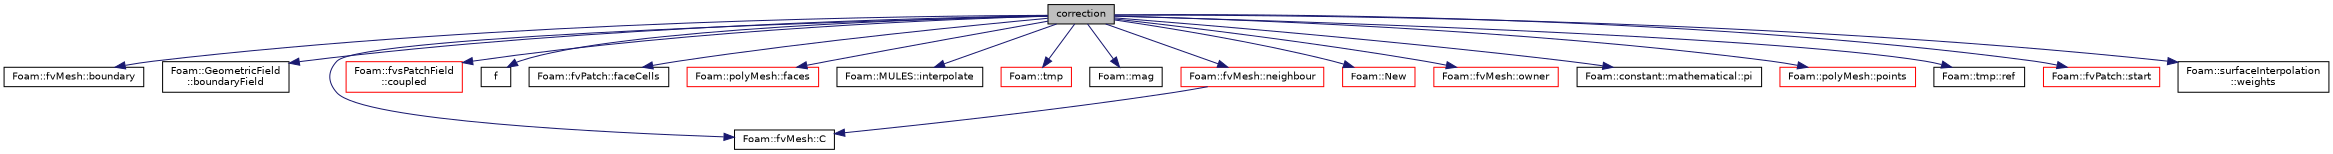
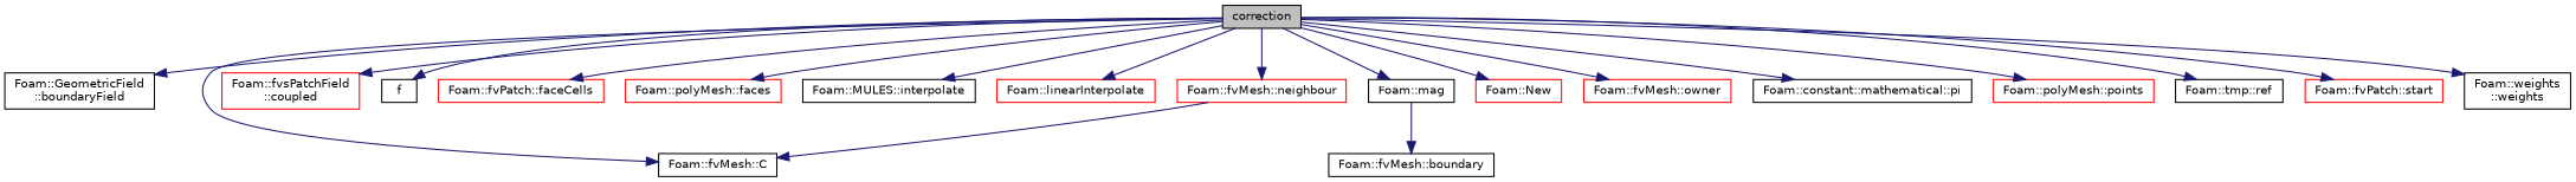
  digraph {
    rankdir=TB
    node [color=black fontname=Helvetica fontsize=10 shape=record]
    edge [color=midnightblue fontname=Helvetica fontsize=10 labelfontname=Helvetica labelfontsize=10 style=solid]
    n1 [fillcolor=grey75 fontcolor=black height=0.2 label=correction style=filled width=0.4]
    n2 [height=0.2 label="Foam::fvMesh::boundary" width=0.4]
    n3 [height=0.2 label="Foam::GeometricField\l::boundaryField" width=0.4]
    n4 [height=0.2 label="Foam::fvMesh::C" width=0.4]
    n5 [color=red height=0.2 label="Foam::fvsPatchField\l::coupled" width=0.4]
    n6 [height=0.2 label=f width=0.4]
-   n7 [height=0.2 label="Foam::fvPatch::faceCells" width=0.4]
+   n7 [color=red height=0.2 label="Foam::fvPatch::faceCells" width=0.4]
    n8 [color=red height=0.2 label="Foam::polyMesh::faces" width=0.4]
    n9 [height=0.2 label="Foam::MULES::interpolate" width=0.4]
-   n10 [color=red height=0.2 label="Foam::tmp" width=0.4]
+   n10 [color=red height=0.2 label="Foam::linearInterpolate" width=0.4]
    n11 [height=0.2 label="Foam::mag" width=0.4]
    n12 [color=red height=0.2 label="Foam::fvMesh::neighbour" width=0.4]
    n13 [color=red height=0.2 label="Foam::New" width=0.4]
    n14 [color=red height=0.2 label="Foam::fvMesh::owner" width=0.4]
    n15 [height=0.2 label="Foam::constant::mathematical::pi" width=0.4]
    n16 [color=red height=0.2 label="Foam::polyMesh::points" width=0.4]
    n17 [height=0.2 label="Foam::tmp::ref" width=0.4]
    n18 [color=red height=0.2 label="Foam::fvPatch::start" width=0.4]
-   n19 [height=0.2 label="Foam::surfaceInterpolation\l::weights" width=0.4]
-   n1 -> n2
+   n19 [height=0.2 label="Foam::weights\l::weights" width=0.4]
+   n11 -> n2
    n1 -> n3
    n1 -> n4
    n1 -> n5
    n1 -> n6
    n1 -> n7
    n1 -> n8
    n1 -> n9
    n1 -> n10
    n1 -> n11
    n1 -> n12
    n1 -> n13
    n1 -> n14
    n1 -> n15
    n1 -> n16
    n1 -> n17
    n1 -> n18
    n1 -> n19
    n12 -> n4
  }
